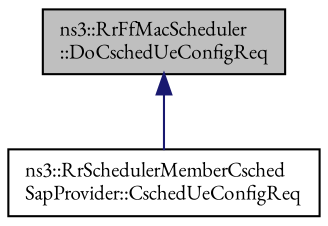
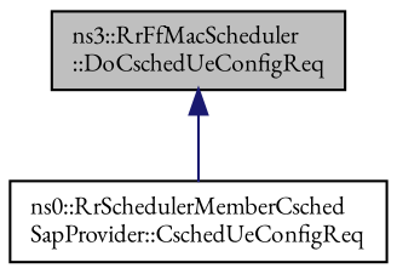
  digraph {
    rankdir=TB
    fontname="EB Garamond"
    node [color=black fontname="EB Garamond" fontsize=10 shape=record style=filled]
    n1 [fillcolor=grey75 fontcolor=black height=0.2 label="ns3::RrFfMacScheduler\l::DoCschedUeConfigReq" width=0.4]
-   n2 [fillcolor=white height=0.2 label="ns3::RrSchedulerMemberCsched\lSapProvider::CschedUeConfigReq" width=0.4]
+   n2 [fillcolor=white height=0.2 label="ns0::RrSchedulerMemberCsched\lSapProvider::CschedUeConfigReq" width=0.4]
    n1 -> n2 [color=midnightblue dir=back fontname="EB Garamond" fontsize=10 labelfontname=Helvetica labelfontsize=10 style=solid]
  }
